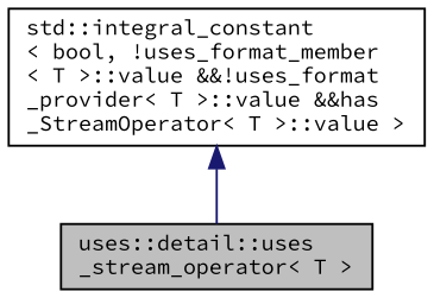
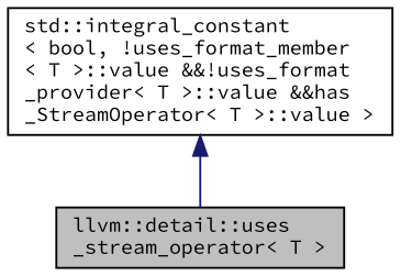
  digraph {
    rankdir=TB
    fontname="Source Code Pro"
    node [color=black fontname="Source Code Pro" fontsize=10 shape=box]
-   n1 [fillcolor=grey75 fontcolor=black height=0.2 label="uses::detail::uses\l_stream_operator\< T \>" style=filled width=0.4]
+   n1 [fillcolor=grey75 fontcolor=black height=0.2 label="llvm::detail::uses\l_stream_operator\< T \>" style=filled width=0.4]
    n2 [height=0.2 label="std::integral_constant\l\< bool, !uses_format_member\l\< T \>::value &&!uses_format\l_provider\< T \>::value &&has\l_StreamOperator\< T \>::value \>" width=0.4]
    n2 -> n1 [color=midnightblue dir=back fontname="Source Code Pro" fontsize=10 labelfontname=Helvetica labelfontsize=10 style=solid]
  }
